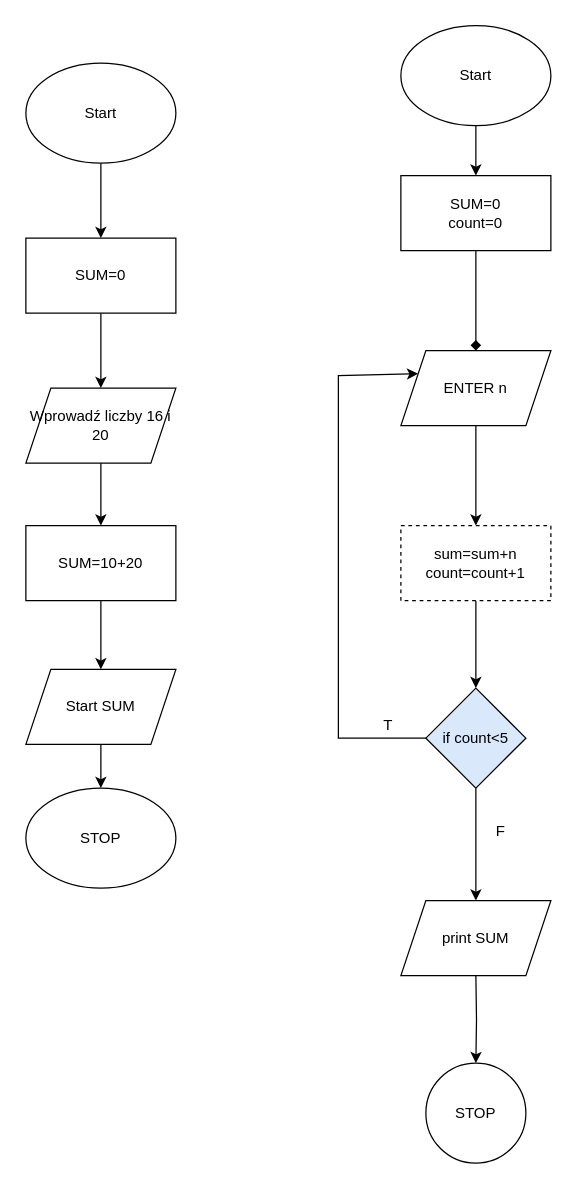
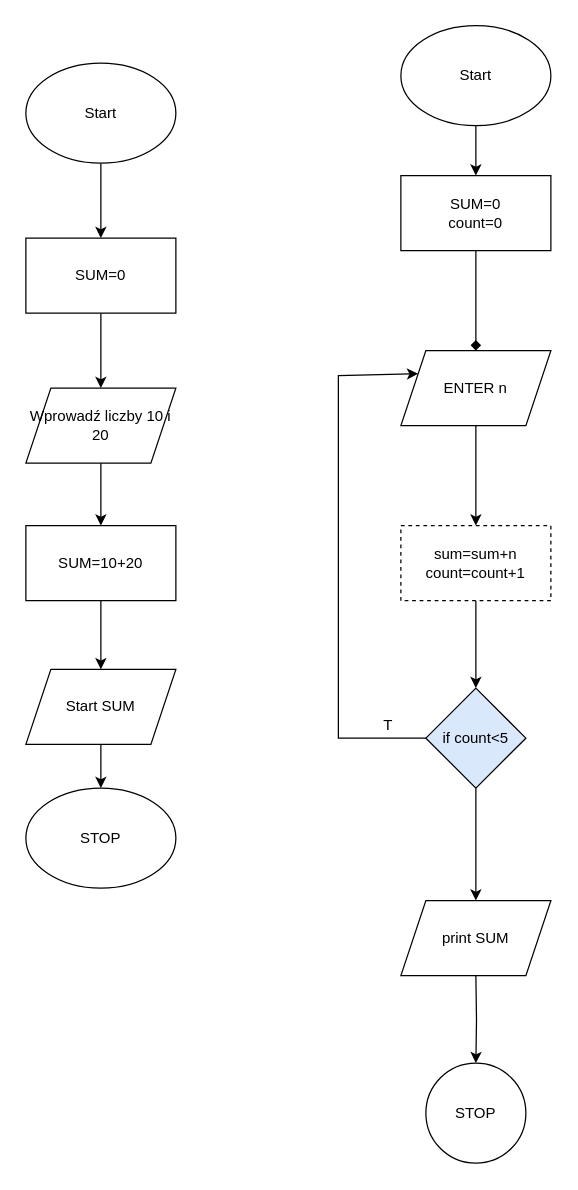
  <mxCell id="0" />
  <mxCell id="1" parent="0" />
  <mxCell id="2" value="" style="endArrow=classic;html=1;rounded=0;exitX=0.5;exitY=1;exitDx=0;exitDy=0;" edge="1" parent="1" source="6"><mxGeometry width="50" height="50" relative="1" as="geometry"><mxPoint x="160" y="300" as="sourcePoint" /><mxPoint x="80" y="310" as="targetPoint" /></mxGeometry></mxCell>
  <mxCell id="3" style="edgeStyle=orthogonalEdgeStyle;rounded=0;orthogonalLoop=1;jettySize=auto;html=1;entryX=0.5;entryY=0;entryDx=0;entryDy=0;" edge="1" parent="1" source="4" target="6"><mxGeometry relative="1" as="geometry" /></mxCell>
  <mxCell id="4" value="Start" style="ellipse;whiteSpace=wrap;html=1;" vertex="1" parent="1"><mxGeometry x="20" y="50" width="120" height="80" as="geometry" /></mxCell>
- <mxCell id="5" value="Wprowadź liczby 16 i 20" style="shape=parallelogram;perimeter=parallelogramPerimeter;whiteSpace=wrap;html=1;fixedSize=1;" vertex="1" parent="1"><mxGeometry x="20" y="310" width="120" height="60" as="geometry" /></mxCell>
+ <mxCell id="5" value="Wprowadź liczby 10 i 20" style="shape=parallelogram;perimeter=parallelogramPerimeter;whiteSpace=wrap;html=1;fixedSize=1;" vertex="1" parent="1"><mxGeometry x="20" y="310" width="120" height="60" as="geometry" /></mxCell>
  <mxCell id="6" value="SUM=0" style="rounded=0;whiteSpace=wrap;html=1;" vertex="1" parent="1"><mxGeometry x="20" y="190" width="120" height="60" as="geometry" /></mxCell>
  <mxCell id="7" value="" style="endArrow=classic;html=1;rounded=0;exitX=0.5;exitY=1;exitDx=0;exitDy=0;entryX=0.5;entryY=0;entryDx=0;entryDy=0;" edge="1" parent="1" source="5"><mxGeometry width="50" height="50" relative="1" as="geometry"><mxPoint x="310" y="300" as="sourcePoint" /><mxPoint x="80" y="420" as="targetPoint" /></mxGeometry></mxCell>
  <mxCell id="8" value="" style="edgeStyle=orthogonalEdgeStyle;rounded=0;orthogonalLoop=1;jettySize=auto;html=1;" edge="1" parent="1" source="9" target="11"><mxGeometry relative="1" as="geometry"><mxPoint x="80" y="525" as="targetPoint" /></mxGeometry></mxCell>
  <mxCell id="9" value="SUM=10+20" style="rounded=0;whiteSpace=wrap;html=1;" vertex="1" parent="1"><mxGeometry x="20" y="420" width="120" height="60" as="geometry" /></mxCell>
  <mxCell id="10" value="" style="edgeStyle=orthogonalEdgeStyle;rounded=0;orthogonalLoop=1;jettySize=auto;html=1;" edge="1" parent="1" source="11" target="12"><mxGeometry relative="1" as="geometry" /></mxCell>
  <mxCell id="11" value="Start SUM" style="shape=parallelogram;perimeter=parallelogramPerimeter;whiteSpace=wrap;html=1;fixedSize=1;" vertex="1" parent="1"><mxGeometry x="20" y="535" width="120" height="60" as="geometry" /></mxCell>
  <mxCell id="12" value="STOP" style="ellipse;whiteSpace=wrap;html=1;" vertex="1" parent="1"><mxGeometry x="20" y="630" width="120" height="80" as="geometry" /></mxCell>
  <mxCell id="13" value="" style="edgeStyle=orthogonalEdgeStyle;rounded=0;orthogonalLoop=1;jettySize=auto;html=1;" edge="1" parent="1" source="14" target="16"><mxGeometry relative="1" as="geometry" /></mxCell>
  <mxCell id="14" value="Start" style="ellipse;whiteSpace=wrap;html=1;" vertex="1" parent="1"><mxGeometry x="320" y="20" width="120" height="80" as="geometry" /></mxCell>
  <mxCell id="15" value="" style="edgeStyle=orthogonalEdgeStyle;rounded=0;orthogonalLoop=1;jettySize=auto;html=1;endArrow=diamond;" edge="1" parent="1" source="16" target="18"><mxGeometry relative="1" as="geometry" /></mxCell>
  <mxCell id="16" value="SUM=0&lt;br&gt;count=0" style="rounded=0;whiteSpace=wrap;html=1;" vertex="1" parent="1"><mxGeometry x="320" y="140" width="120" height="60" as="geometry" /></mxCell>
  <mxCell id="17" value="" style="edgeStyle=orthogonalEdgeStyle;rounded=0;orthogonalLoop=1;jettySize=auto;html=1;" edge="1" parent="1" source="18" target="20"><mxGeometry relative="1" as="geometry" /></mxCell>
  <mxCell id="18" value="ENTER n" style="shape=parallelogram;perimeter=parallelogramPerimeter;whiteSpace=wrap;html=1;fixedSize=1;rounded=0;" vertex="1" parent="1"><mxGeometry x="320" y="280" width="120" height="60" as="geometry" /></mxCell>
  <mxCell id="19" value="" style="edgeStyle=orthogonalEdgeStyle;rounded=0;orthogonalLoop=1;jettySize=auto;html=1;" edge="1" parent="1" source="20" target="21"><mxGeometry relative="1" as="geometry" /></mxCell>
  <mxCell id="20" value="sum=sum+n&lt;br&gt;count=count+1" style="whiteSpace=wrap;html=1;rounded=0;dashed=1;" vertex="1" parent="1"><mxGeometry x="320" y="420" width="120" height="60" as="geometry" /></mxCell>
  <mxCell id="21" value="if count&amp;lt;5" style="rhombus;whiteSpace=wrap;html=1;rounded=0;fillColor=#dae8fc;" vertex="1" parent="1"><mxGeometry x="340" y="550" width="80" height="80" as="geometry" /></mxCell>
  <mxCell id="22" value="" style="endArrow=classic;html=1;rounded=0;exitX=0;exitY=0.5;exitDx=0;exitDy=0;entryX=0;entryY=0.25;entryDx=0;entryDy=0;" edge="1" parent="1" source="21" target="18"><mxGeometry width="50" height="50" relative="1" as="geometry"><mxPoint x="290" y="370" as="sourcePoint" /><mxPoint x="270" y="300" as="targetPoint" /><Array as="points"><mxPoint x="270" y="590" /><mxPoint x="270" y="300" /></Array></mxGeometry></mxCell>
  <mxCell id="23" value="T" style="text;html=1;strokeColor=none;fillColor=none;align=center;verticalAlign=middle;whiteSpace=wrap;rounded=0;" vertex="1" parent="1"><mxGeometry x="280" y="565" width="60" height="30" as="geometry" /></mxCell>
  <mxCell id="24" value="" style="edgeStyle=orthogonalEdgeStyle;rounded=0;orthogonalLoop=1;jettySize=auto;html=1;" edge="1" parent="1" target="26"><mxGeometry relative="1" as="geometry"><mxPoint x="380" y="780" as="sourcePoint" /></mxGeometry></mxCell>
- <mxCell id="25" value="F" style="text;html=1;strokeColor=none;fillColor=none;align=center;verticalAlign=middle;whiteSpace=wrap;rounded=0;" vertex="1" parent="1"><mxGeometry x="370" y="650" width="60" height="30" as="geometry" /></mxCell>
  <mxCell id="26" value="STOP" style="ellipse;whiteSpace=wrap;html=1;rounded=0;" vertex="1" parent="1"><mxGeometry x="340" y="850" width="80" height="80" as="geometry" /></mxCell>
  <mxCell id="27" value="print SUM" style="shape=parallelogram;perimeter=parallelogramPerimeter;whiteSpace=wrap;html=1;fixedSize=1;" vertex="1" parent="1"><mxGeometry x="320" y="720" width="120" height="60" as="geometry" /></mxCell>
  <mxCell id="28" value="" style="endArrow=classic;html=1;rounded=0;exitX=0.5;exitY=1;exitDx=0;exitDy=0;entryX=0.5;entryY=0;entryDx=0;entryDy=0;" edge="1" parent="1" source="21" target="27"><mxGeometry width="50" height="50" relative="1" as="geometry"><mxPoint x="290" y="570" as="sourcePoint" /><mxPoint x="340" y="520" as="targetPoint" /></mxGeometry></mxCell>
